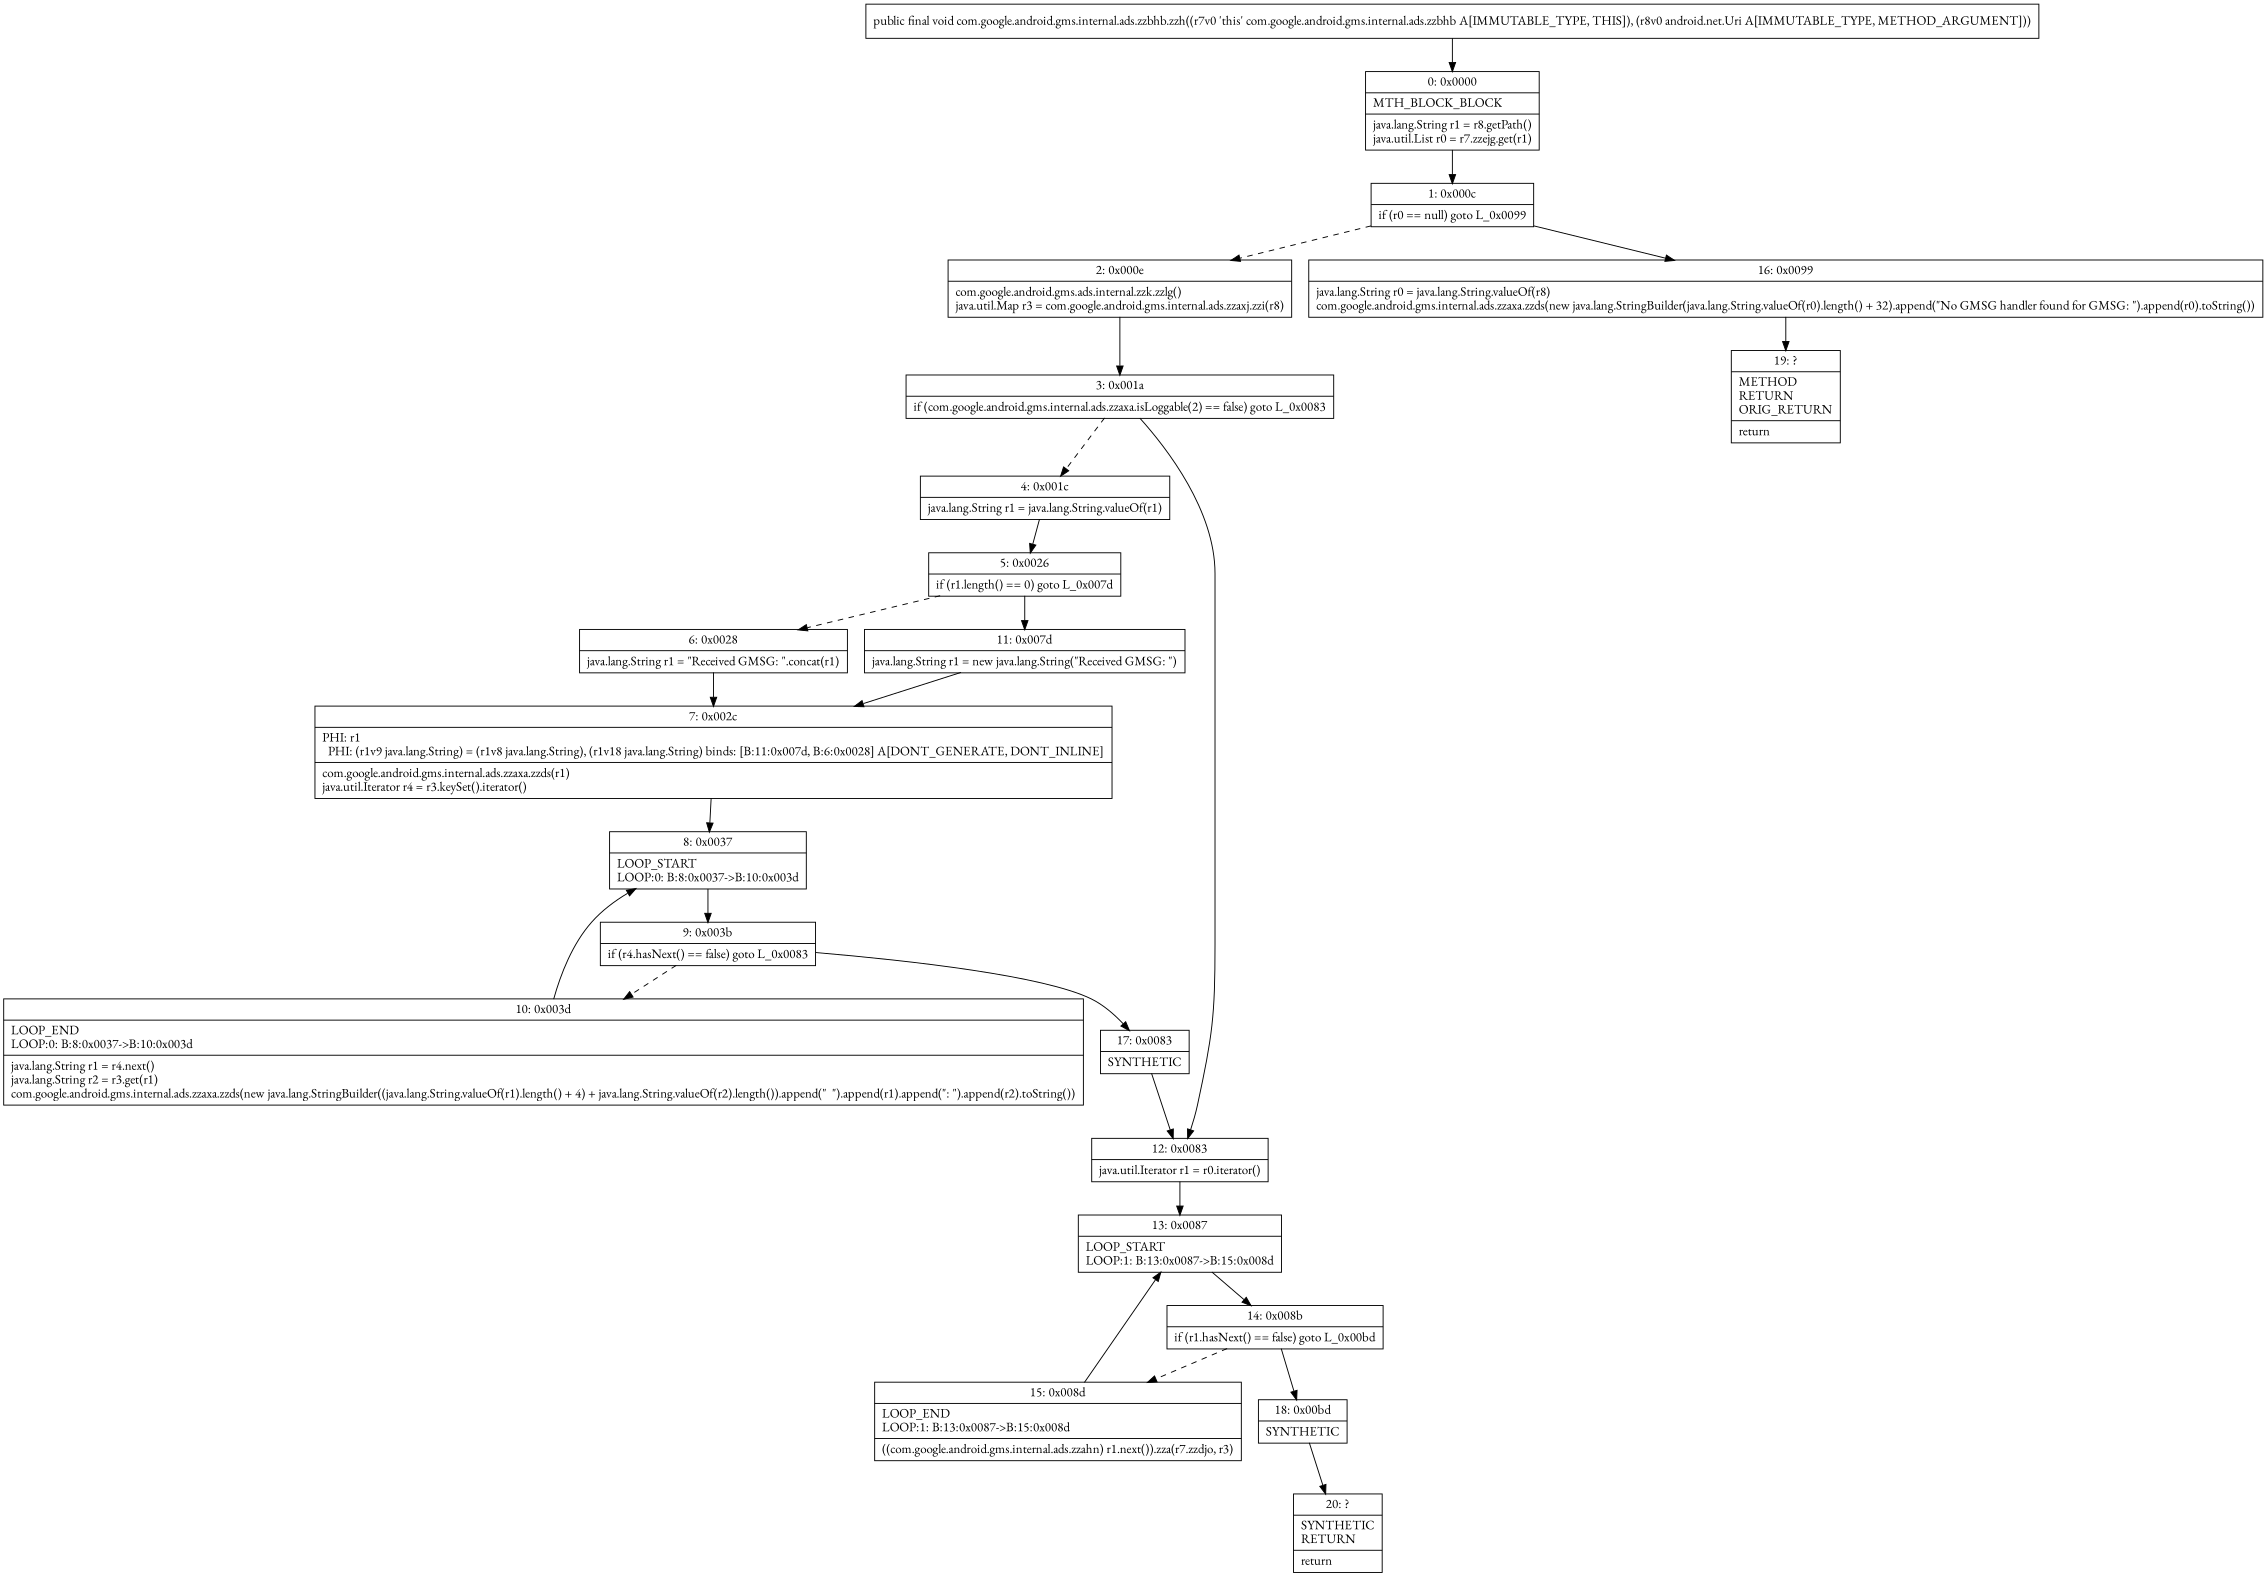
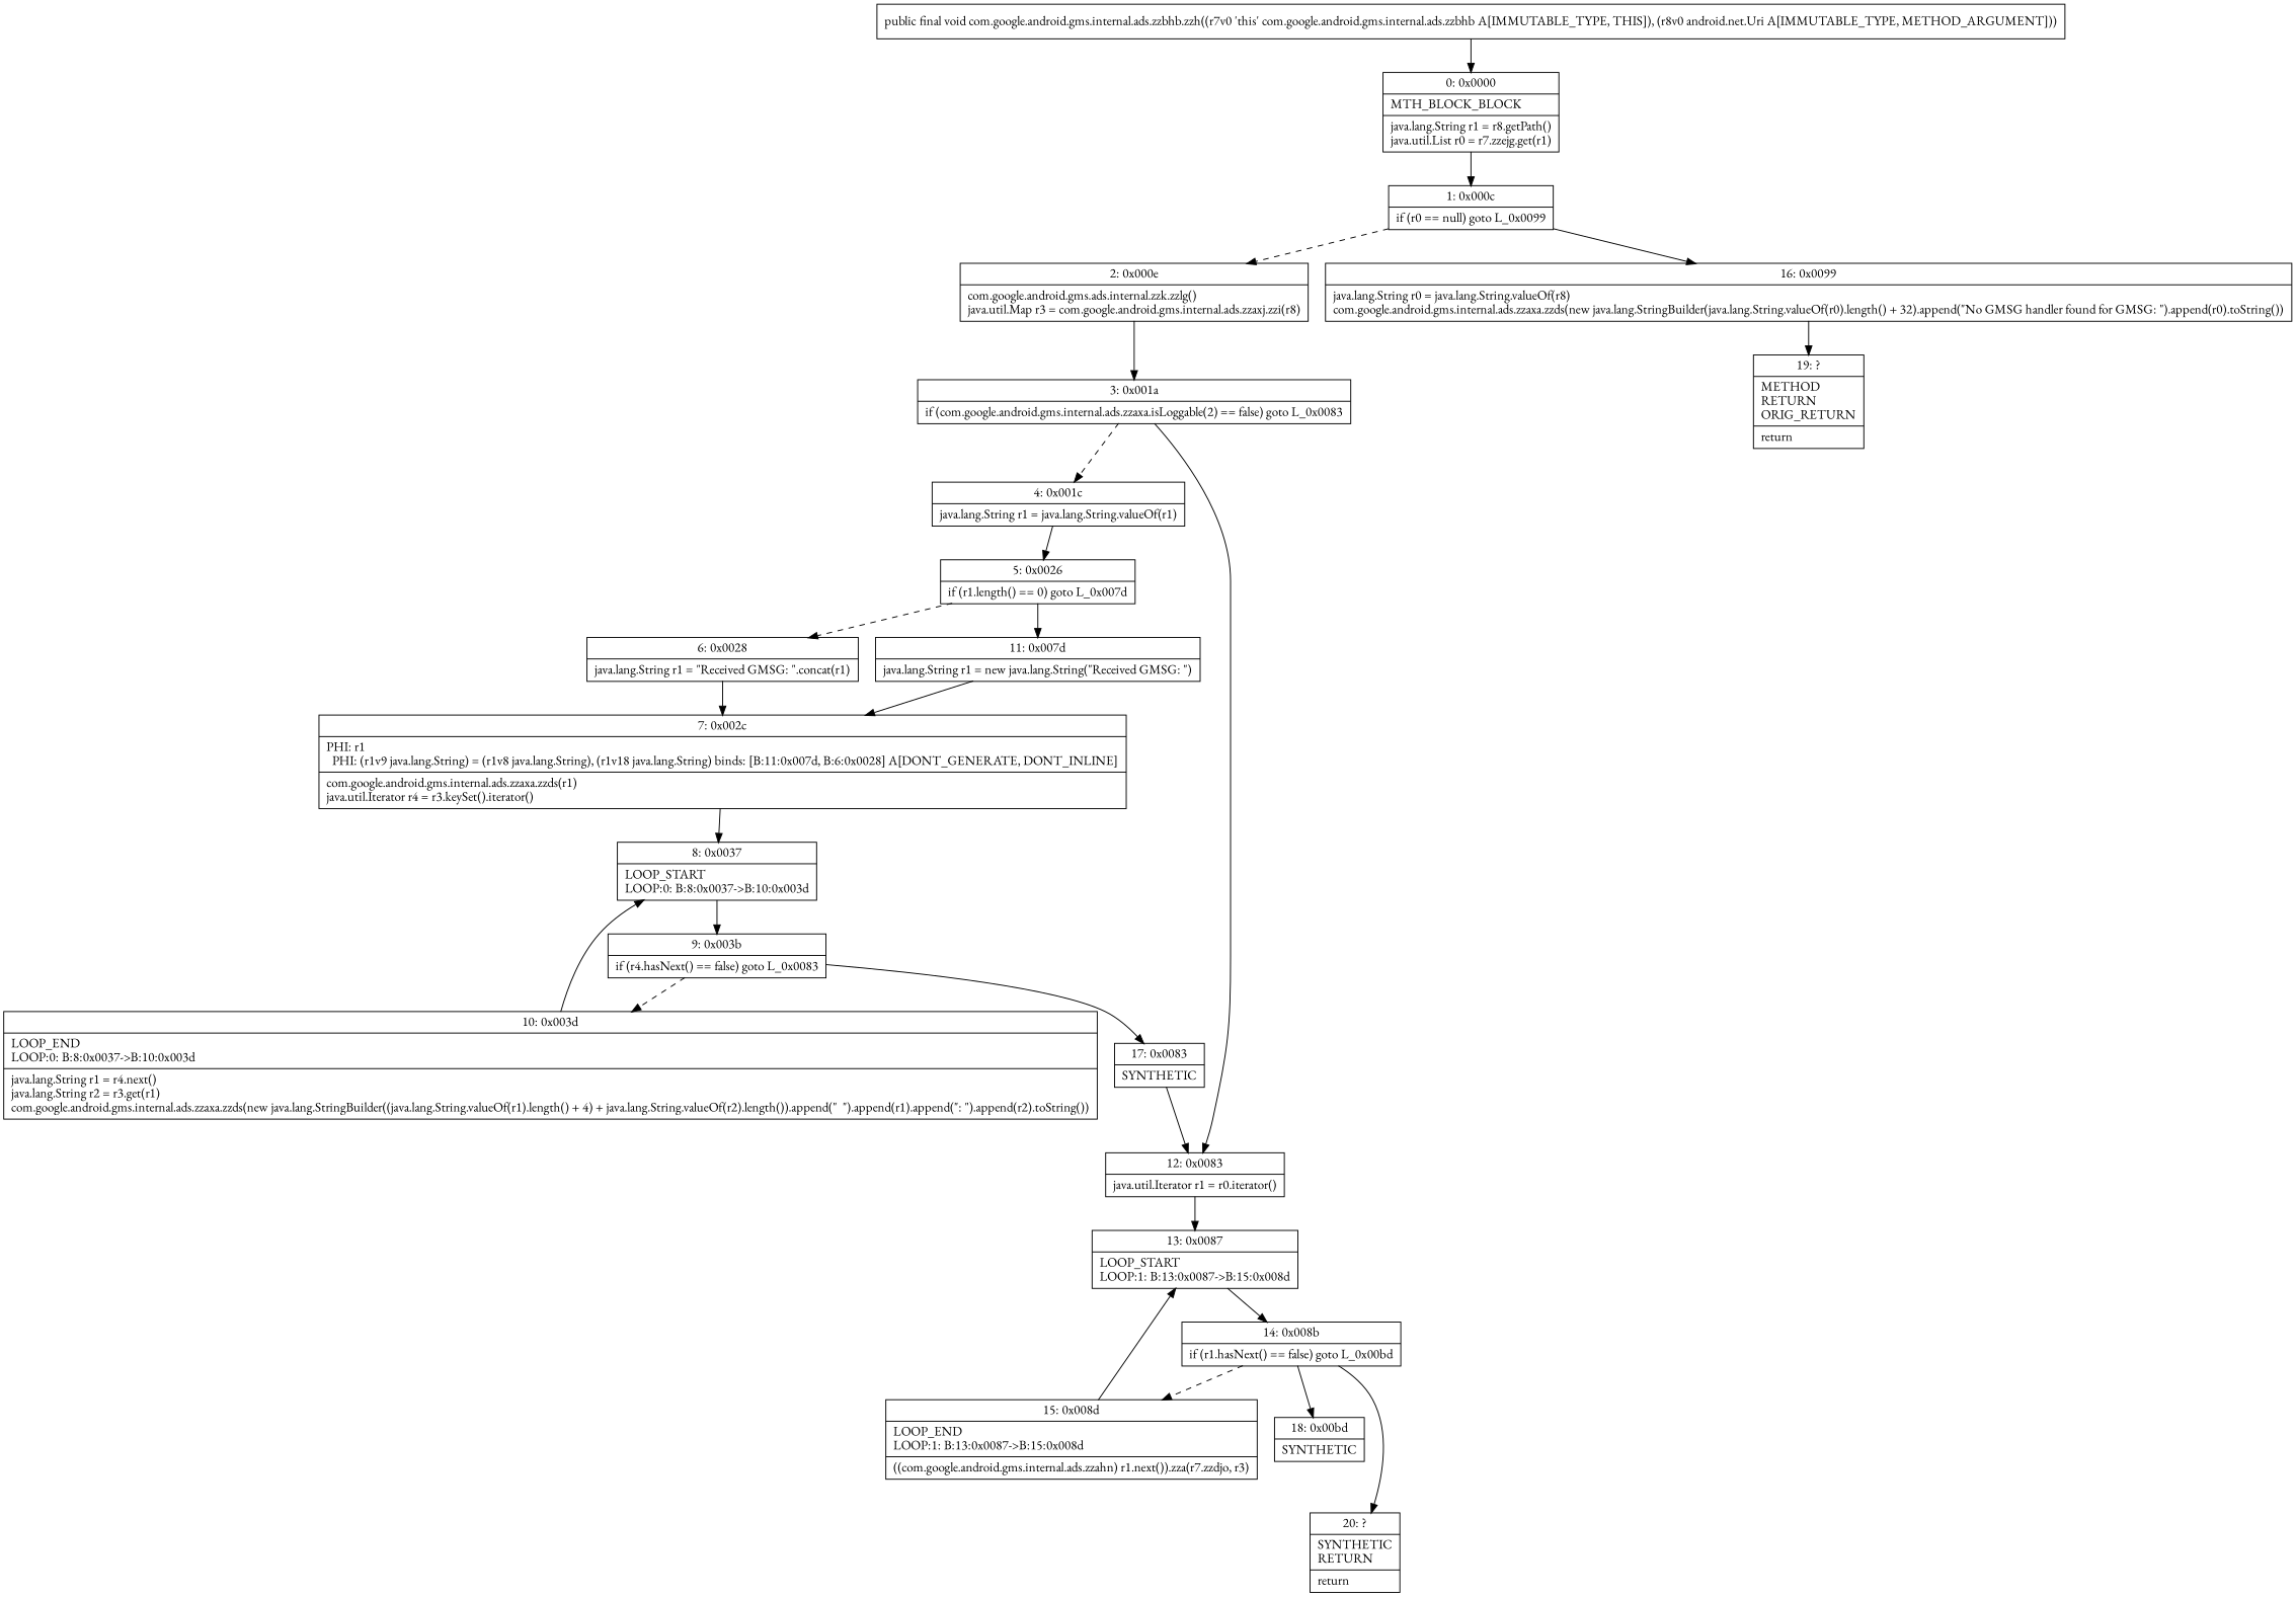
  digraph {
    fontname="EB Garamond"
    node [fontname="EB Garamond" shape=record]
    edge [fontname="EB Garamond"]
    n1 [label="{0\:\ 0x0000|MTH_BLOCK_BLOCK\l|java.lang.String r1 = r8.getPath()\ljava.util.List r0 = r7.zzejg.get(r1)\l}"]
    n2 [label="{1\:\ 0x000c|if (r0 == null) goto L_0x0099\l}"]
    n3 [label="{2\:\ 0x000e|com.google.android.gms.ads.internal.zzk.zzlg()\ljava.util.Map r3 = com.google.android.gms.internal.ads.zzaxj.zzi(r8)\l}"]
    n4 [label="{16\:\ 0x0099|java.lang.String r0 = java.lang.String.valueOf(r8)\lcom.google.android.gms.internal.ads.zzaxa.zzds(new java.lang.StringBuilder(java.lang.String.valueOf(r0).length() + 32).append(\"No GMSG handler found for GMSG: \").append(r0).toString())\l}"]
    n5 [label="{3\:\ 0x001a|if (com.google.android.gms.internal.ads.zzaxa.isLoggable(2) == false) goto L_0x0083\l}"]
    n6 [label="{19\:\ ?|METHOD\lRETURN\lORIG_RETURN\l|return\l}"]
    n7 [label="{4\:\ 0x001c|java.lang.String r1 = java.lang.String.valueOf(r1)\l}"]
    n8 [label="{12\:\ 0x0083|java.util.Iterator r1 = r0.iterator()\l}"]
    n9 [label="{5\:\ 0x0026|if (r1.length() == 0) goto L_0x007d\l}"]
    n10 [label="{13\:\ 0x0087|LOOP_START\lLOOP:1: B:13:0x0087\-\>B:15:0x008d\l}"]
    n11 [label="{6\:\ 0x0028|java.lang.String r1 = \"Received GMSG: \".concat(r1)\l}"]
    n12 [label="{11\:\ 0x007d|java.lang.String r1 = new java.lang.String(\"Received GMSG: \")\l}"]
    n13 [label="{7\:\ 0x002c|PHI: r1 \l  PHI: (r1v9 java.lang.String) = (r1v8 java.lang.String), (r1v18 java.lang.String) binds: [B:11:0x007d, B:6:0x0028] A[DONT_GENERATE, DONT_INLINE]\l|com.google.android.gms.internal.ads.zzaxa.zzds(r1)\ljava.util.Iterator r4 = r3.keySet().iterator()\l}"]
    n14 [label="{8\:\ 0x0037|LOOP_START\lLOOP:0: B:8:0x0037\-\>B:10:0x003d\l}"]
    n15 [label="{9\:\ 0x003b|if (r4.hasNext() == false) goto L_0x0083\l}"]
    n16 [label="{10\:\ 0x003d|LOOP_END\lLOOP:0: B:8:0x0037\-\>B:10:0x003d\l|java.lang.String r1 = r4.next()\ljava.lang.String r2 = r3.get(r1)\lcom.google.android.gms.internal.ads.zzaxa.zzds(new java.lang.StringBuilder((java.lang.String.valueOf(r1).length() + 4) + java.lang.String.valueOf(r2).length()).append(\"  \").append(r1).append(\": \").append(r2).toString())\l}"]
    n17 [label="{17\:\ 0x0083|SYNTHETIC\l}"]
    n18 [label="{14\:\ 0x008b|if (r1.hasNext() == false) goto L_0x00bd\l}"]
    n19 [label="{15\:\ 0x008d|LOOP_END\lLOOP:1: B:13:0x0087\-\>B:15:0x008d\l|((com.google.android.gms.internal.ads.zzahn) r1.next()).zza(r7.zzdjo, r3)\l}"]
    n20 [label="{18\:\ 0x00bd|SYNTHETIC\l}"]
    n21 [label="{20\:\ ?|SYNTHETIC\lRETURN\l|return\l}"]
    n22 [label="{public final void com.google.android.gms.internal.ads.zzbhb.zzh((r7v0 'this' com.google.android.gms.internal.ads.zzbhb A[IMMUTABLE_TYPE, THIS]), (r8v0 android.net.Uri A[IMMUTABLE_TYPE, METHOD_ARGUMENT])) }"]
    n1 -> n2
    n2 -> n3 [style=dashed]
    n2 -> n4
    n3 -> n5
    n4 -> n6
    n5 -> n7 [style=dashed]
    n5 -> n8
    n7 -> n9
    n8 -> n10
    n9 -> n11 [style=dashed]
    n9 -> n12
    n10 -> n18
    n11 -> n13
    n12 -> n13
    n13 -> n14
    n14 -> n15
    n15 -> n16 [style=dashed]
    n15 -> n17
    n16 -> n14
    n17 -> n8
    n18 -> n19 [style=dashed]
    n18 -> n20
    n19 -> n10
-   n20 -> n21
+   n18 -> n21
    n22 -> n1
  }
